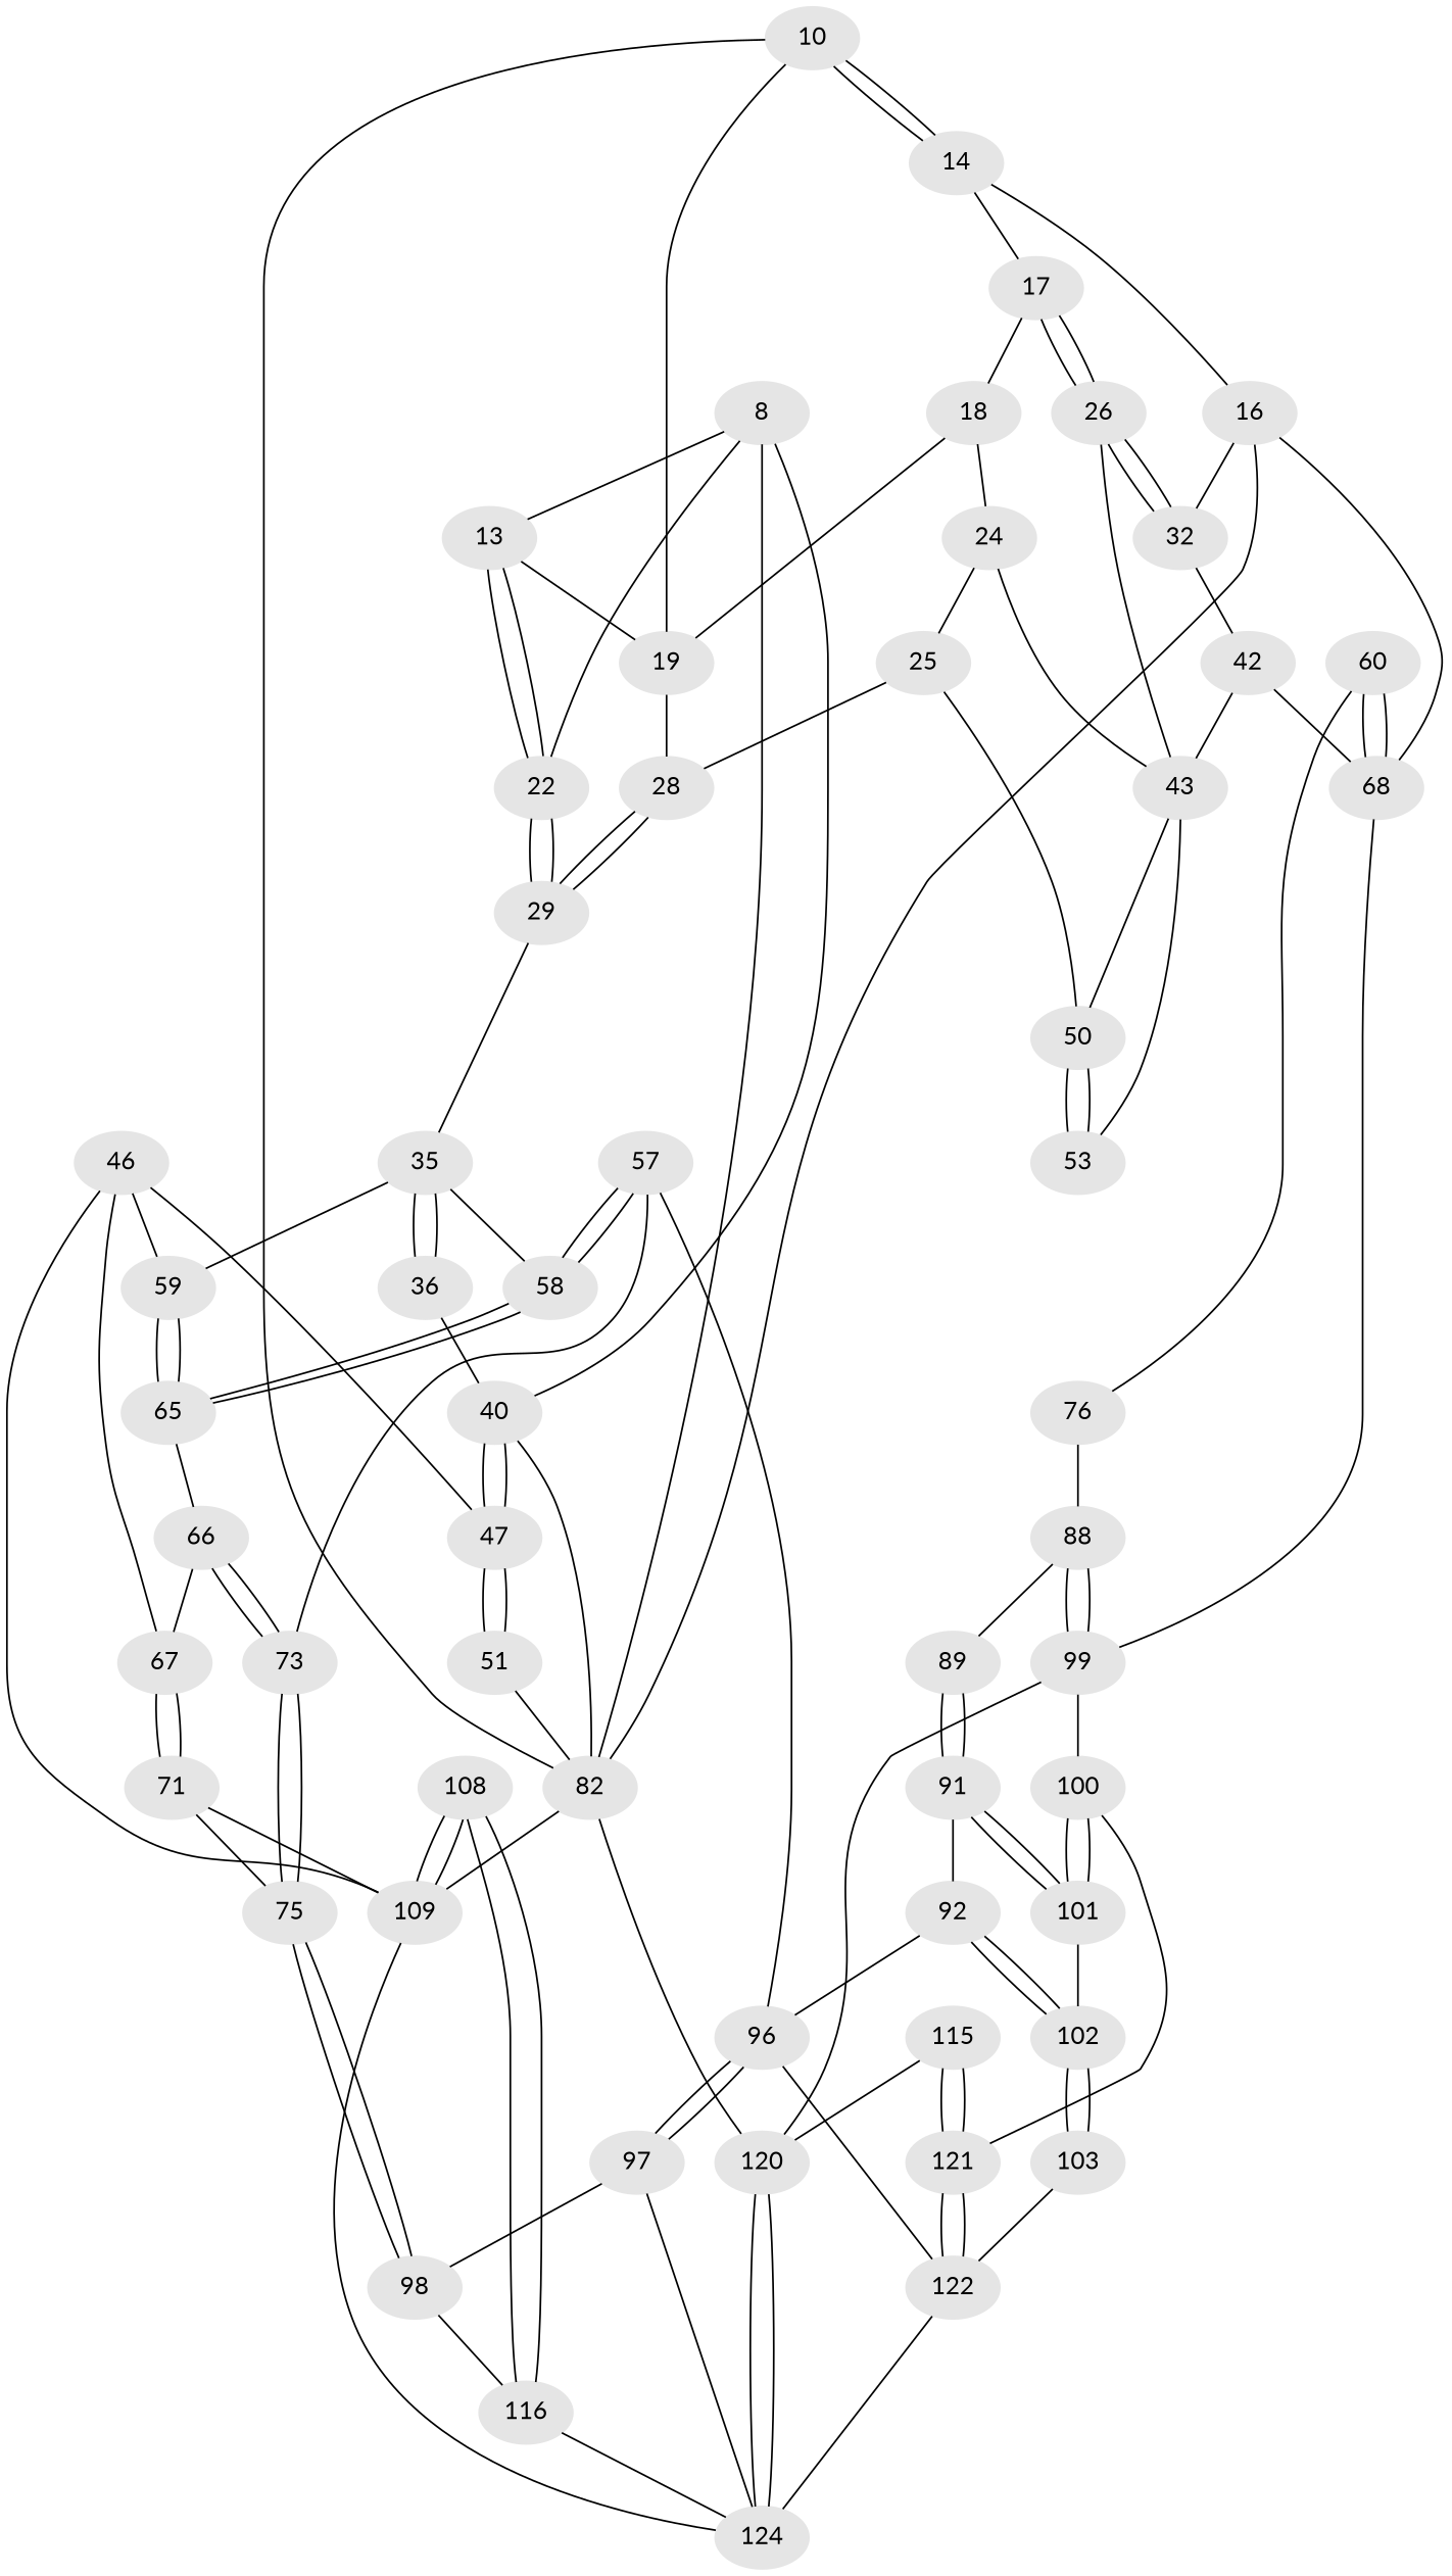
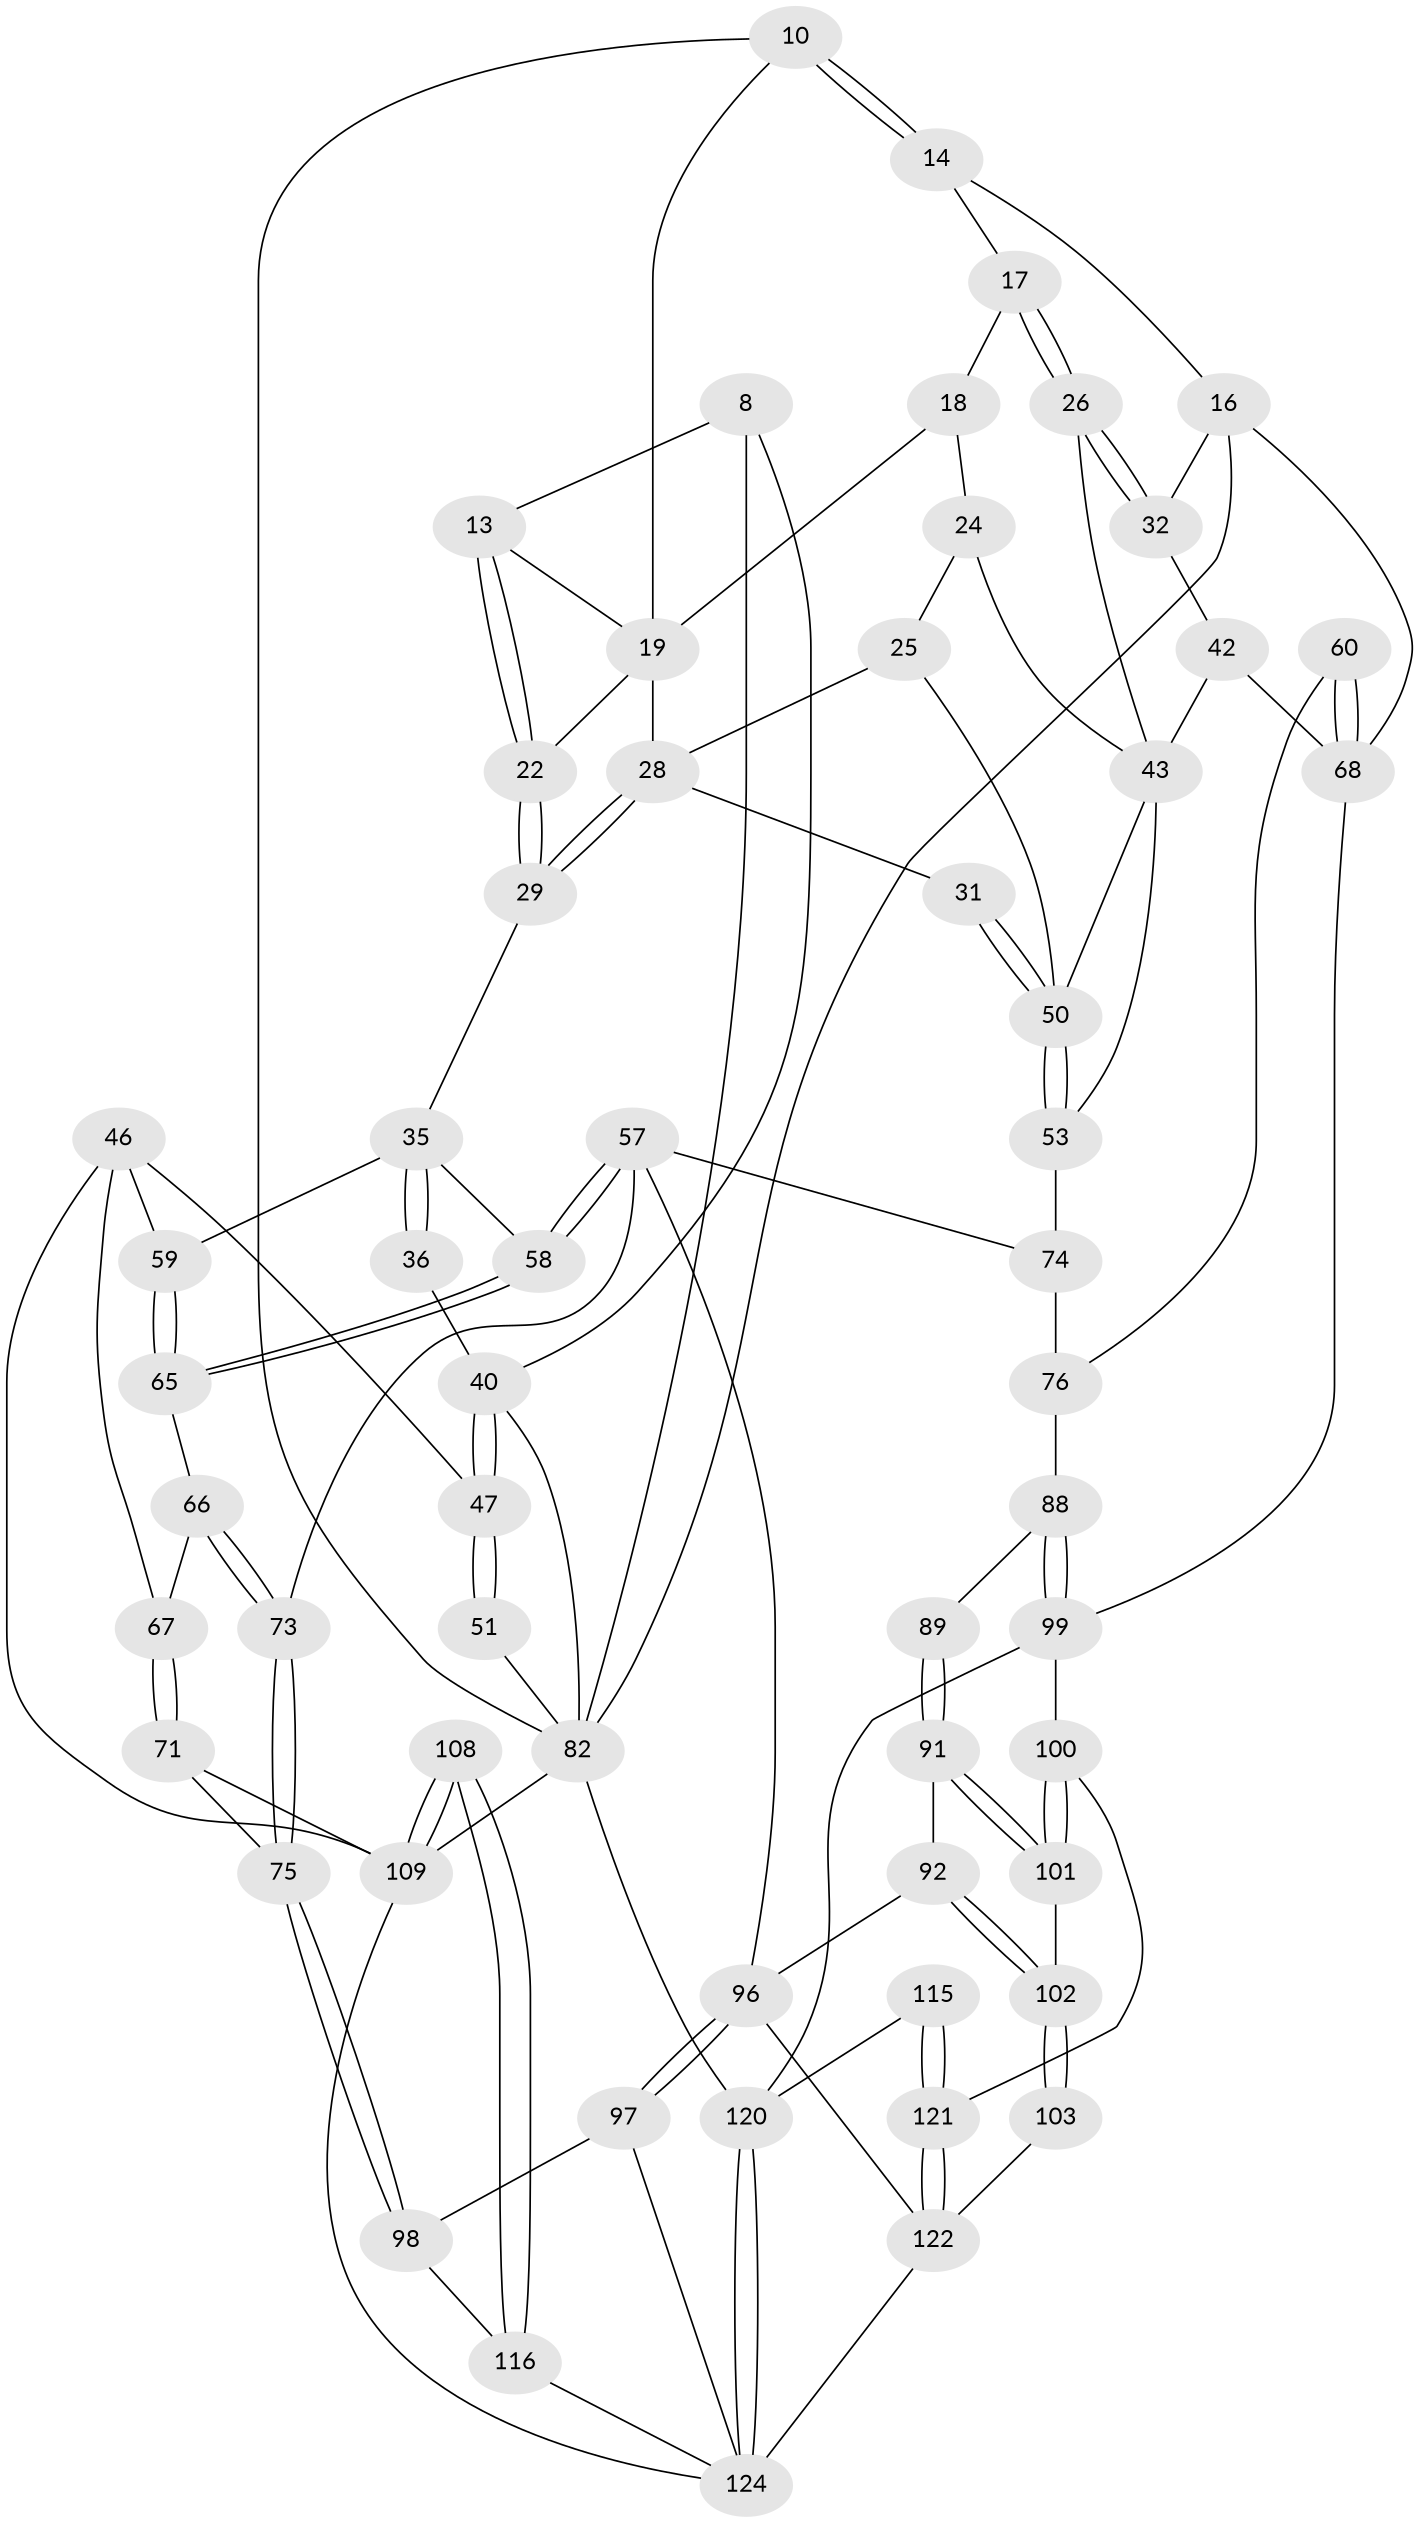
  graph {
    fontname=Lato
    node [color=gray90 fontname=Lato style=filled]
    edge [fontname=Lato]
    8 [super="+7"]
    13
    22
    40 [super="+6+9"]
    82 [super="+70+4"]
    19 [super="+11+12"]
    29
    47
    109 [super="+83+72+69"]
    120 [super="+84"]
    10
    14
    16 [super="+15"]
    17
    28 [super="+21"]
    32
    68 [super="+48+49+54"]
    18
    26
    42 [super="+41"]
    99 [super="+86"]
    24 [super="+23"]
    43 [super="+37+38"]
    25
+   31
    35 [super="+34"]
    50 [super="+39+30"]
    53 [super="+52"]
    36
    58
    59 [super="+44"]
    65
    51
+   74 [super="+55+64"]
    46 [super="+45"]
    67
    71
    n38 [label=124 super="+119+113"]
    76 [super="+63"]
    57 [super="+56"]
    73
    96 [super="+79+78+90+93"]
    75
    97
    122 [super="+110"]
    66
    60
    88 [super="+87"]
    100
    98
    116 [super="+114+107"]
    89
    91
    92
    101
    102
    103
    121 [super="+112+111"]
    108
    115
    8 -- 13
-   8 -- 22
+   19 -- 22
    8 -- 40
    8 -- 82
    13 -- 22
    13 -- 22
    13 -- 19
    22 -- 29
    22 -- 29
    40 -- 82
    40 -- 47
    40 -- 47
    82 -- 109 [weight=2]
    82 -- 120 [weight=2]
    19 -- 28 [weight=2]
    29 -- 35
    47 -- 51
    47 -- 51
    109 -- n38
    120 -- n38 [weight=2]
    120 -- n38
    10 -- 82
    10 -- 19
    10 -- 14
    10 -- 14
    14 -- 16
    14 -- 17
    16 -- 82
    16 -- 32
    16 -- 68
    17 -- 18
    17 -- 26
    17 -- 26
    28 -- 29
    28 -- 29
+   28 -- 31
    32 -- 42
    68 -- 99
    18 -- 19
    18 -- 24
    26 -- 32
    26 -- 32
    26 -- 43
    42 -- 68 [weight=2]
    42 -- 43
    99 -- 120
    99 -- 100
    24 -- 43 [weight=2]
    24 -- 25
    43 -- 50
    43 -- 53
    25 -- 28
    25 -- 50
+   31 -- 50 [weight=2]
+   31 -- 50
    35 -- 36
    35 -- 36
    35 -- 58
    35 -- 59 [weight=2]
    50 -- 53
    50 -- 53
+   53 -- 74 [weight=2]
    36 -- 40 [weight=2]
    58 -- 65
    58 -- 65
    59 -- 65
    59 -- 65
    65 -- 66
    51 -- 82 [weight=2]
+   74 -- 76 [weight=2]
    46 -- 47
    46 -- 109
    46 -- 59
    46 -- 67
    67 -- 71
    67 -- 71
    71 -- 109
    71 -- 75
    76 -- 88
    57 -- 58
    57 -- 58
+   57 -- 74
    57 -- 73
    57 -- 96
    73 -- 75
    73 -- 75
    96 -- 97
    96 -- 97
    96 -- 122 [weight=2]
    75 -- 98
    75 -- 98
    97 -- n38
    97 -- 98
    122 -- n38 [weight=2]
    66 -- 67
    66 -- 73
    66 -- 73
    60 -- 68 [weight=2]
    60 -- 68
    60 -- 76
    88 -- 99 [weight=2]
    88 -- 99
    88 -- 89
    100 -- 101
    100 -- 101
    100 -- 121
    98 -- 116
    116 -- n38 [weight=2]
    89 -- 91
    89 -- 91
    91 -- 92
    91 -- 101
    91 -- 101
    92 -- 96
    92 -- 102
    92 -- 102
    101 -- 102
    102 -- 103
    102 -- 103
    103 -- 122 [weight=2]
    121 -- 122 [weight=2]
    121 -- 122
    108 -- 109
    108 -- 109
    108 -- 116 [weight=2]
    108 -- 116
    115 -- 120
    115 -- 121 [weight=2]
    115 -- 121
  }
